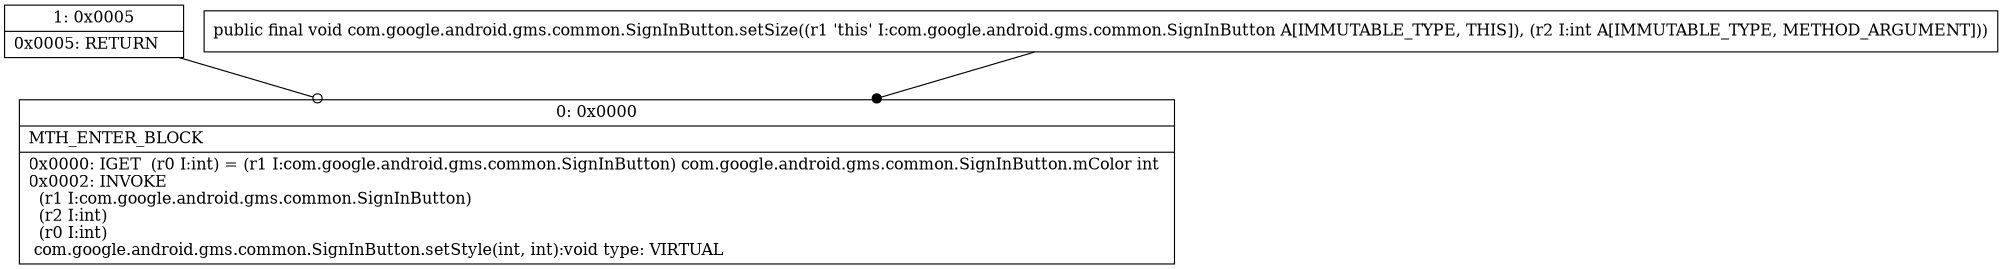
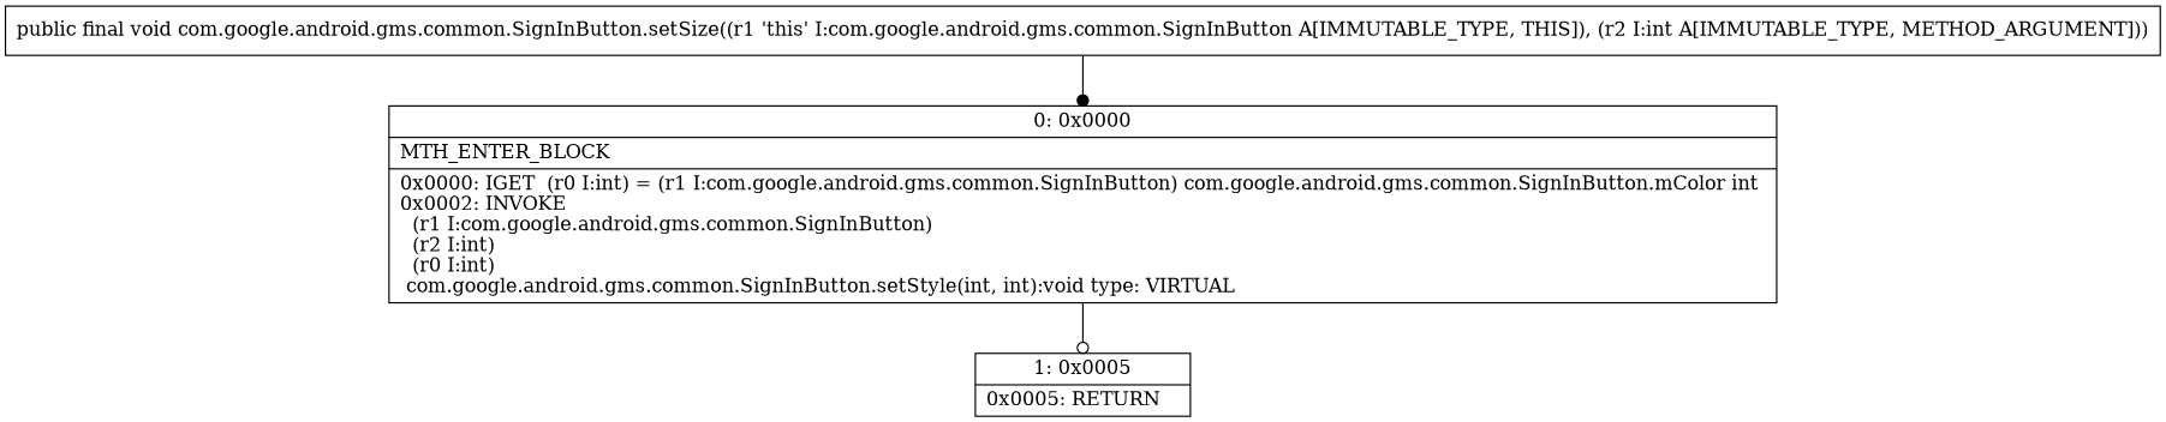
  digraph {
    node [shape=record]
    n1 [label="{0\:\ 0x0000|MTH_ENTER_BLOCK\l|0x0000: IGET  (r0 I:int) = (r1 I:com.google.android.gms.common.SignInButton) com.google.android.gms.common.SignInButton.mColor int \l0x0002: INVOKE  \l  (r1 I:com.google.android.gms.common.SignInButton)\l  (r2 I:int)\l  (r0 I:int)\l com.google.android.gms.common.SignInButton.setStyle(int, int):void type: VIRTUAL \l}"]
    n2 [label="{1\:\ 0x0005|0x0005: RETURN   \l}"]
    n3 [label="{public final void com.google.android.gms.common.SignInButton.setSize((r1 'this' I:com.google.android.gms.common.SignInButton A[IMMUTABLE_TYPE, THIS]), (r2 I:int A[IMMUTABLE_TYPE, METHOD_ARGUMENT])) }"]
-   n2 -> n1 [arrowhead=odot]
+   n1 -> n2 [arrowhead=odot]
    n3 -> n1 [arrowhead=dot]
  }
